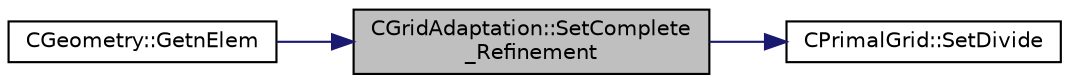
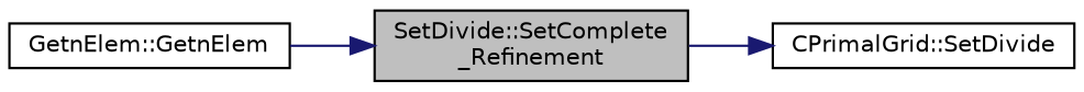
  digraph {
    rankdir=LR
    node [color=black fillcolor=white fontname=Helvetica fontsize=10 shape=record style=filled]
    edge [color=midnightblue fontname=Helvetica fontsize=10 labelfontname=Helvetica labelfontsize=10 style=solid]
-   n1 [fillcolor=grey75 fontcolor=black height=0.2 label="CGridAdaptation::SetComplete\l_Refinement" width=0.4]
+   n1 [fillcolor=grey75 fontcolor=black height=0.2 label="SetDivide::SetComplete\l_Refinement" width=0.4]
    n2 [height=0.2 label="CPrimalGrid::SetDivide" width=0.4]
-   n3 [height=0.2 label="CGeometry::GetnElem" width=0.4]
+   n3 [height=0.2 label="GetnElem::GetnElem" width=0.4]
    n1 -> n2
    n3 -> n1
  }
